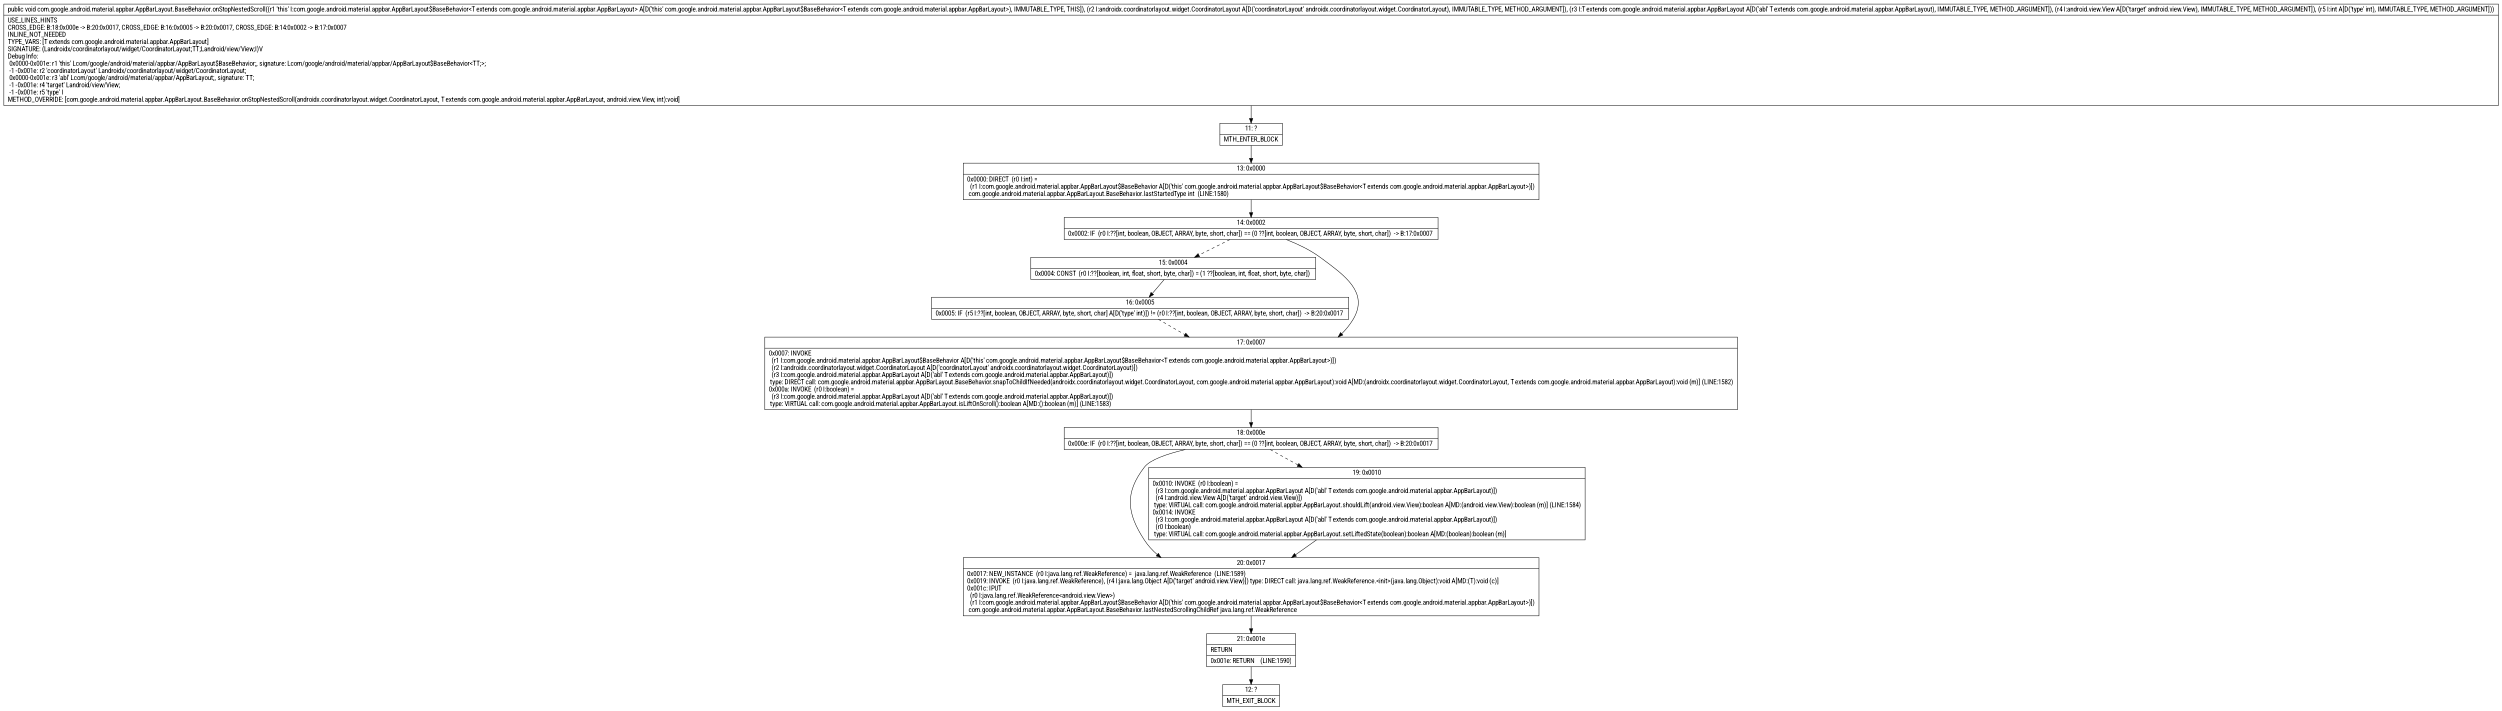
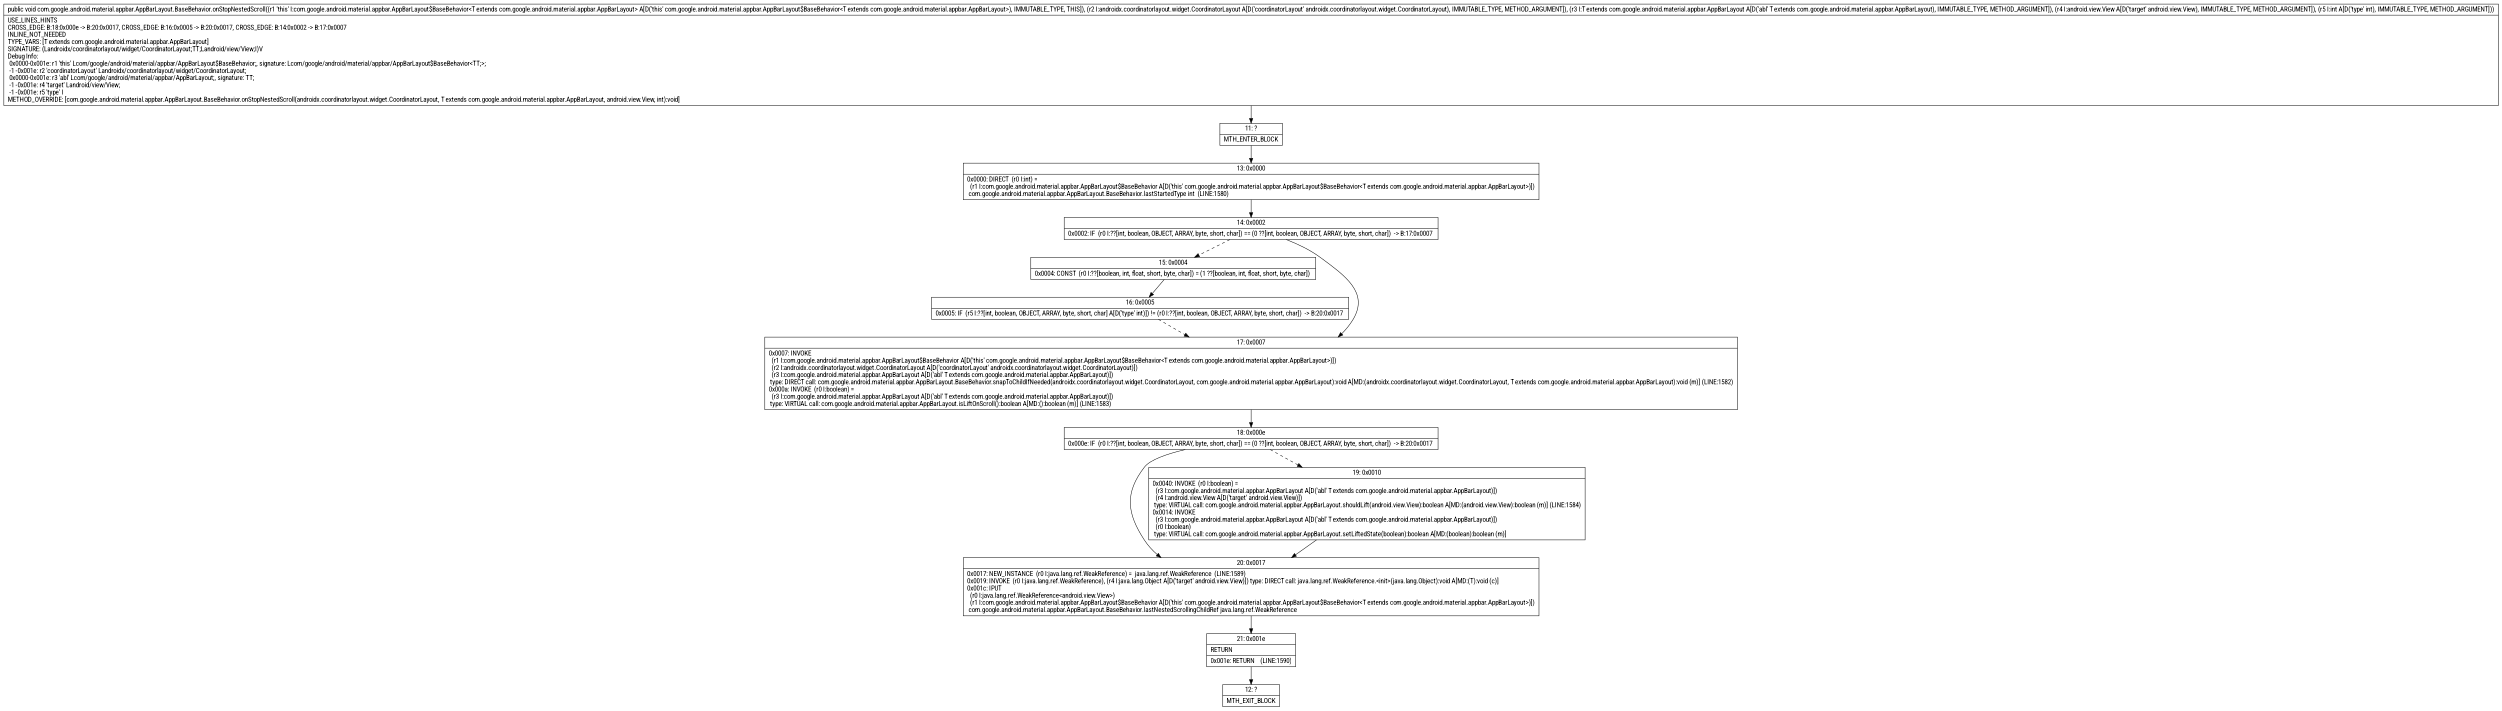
  digraph {
    fontname="Roboto Condensed"
    node [fontname="Roboto Condensed" shape=record]
    edge [fontname="Roboto Condensed"]
    n1 [label="{11\:\ ?|MTH_ENTER_BLOCK\l}"]
    n2 [label="{13\:\ 0x0000|0x0000: DIRECT  (r0 I:int) = \l  (r1 I:com.google.android.material.appbar.AppBarLayout$BaseBehavior A[D('this' com.google.android.material.appbar.AppBarLayout$BaseBehavior\<T extends com.google.android.material.appbar.AppBarLayout\>)])\l com.google.android.material.appbar.AppBarLayout.BaseBehavior.lastStartedType int  (LINE:1580)\l}"]
    n3 [label="{14\:\ 0x0002|0x0002: IF  (r0 I:??[int, boolean, OBJECT, ARRAY, byte, short, char]) == (0 ??[int, boolean, OBJECT, ARRAY, byte, short, char])  \-\> B:17:0x0007 \l}"]
    n4 [label="{15\:\ 0x0004|0x0004: CONST  (r0 I:??[boolean, int, float, short, byte, char]) = (1 ??[boolean, int, float, short, byte, char]) \l}"]
    n5 [label="{17\:\ 0x0007|0x0007: INVOKE  \l  (r1 I:com.google.android.material.appbar.AppBarLayout$BaseBehavior A[D('this' com.google.android.material.appbar.AppBarLayout$BaseBehavior\<T extends com.google.android.material.appbar.AppBarLayout\>)])\l  (r2 I:androidx.coordinatorlayout.widget.CoordinatorLayout A[D('coordinatorLayout' androidx.coordinatorlayout.widget.CoordinatorLayout)])\l  (r3 I:com.google.android.material.appbar.AppBarLayout A[D('abl' T extends com.google.android.material.appbar.AppBarLayout)])\l type: DIRECT call: com.google.android.material.appbar.AppBarLayout.BaseBehavior.snapToChildIfNeeded(androidx.coordinatorlayout.widget.CoordinatorLayout, com.google.android.material.appbar.AppBarLayout):void A[MD:(androidx.coordinatorlayout.widget.CoordinatorLayout, T extends com.google.android.material.appbar.AppBarLayout):void (m)] (LINE:1582)\l0x000a: INVOKE  (r0 I:boolean) = \l  (r3 I:com.google.android.material.appbar.AppBarLayout A[D('abl' T extends com.google.android.material.appbar.AppBarLayout)])\l type: VIRTUAL call: com.google.android.material.appbar.AppBarLayout.isLiftOnScroll():boolean A[MD:():boolean (m)] (LINE:1583)\l}"]
    n6 [label="{16\:\ 0x0005|0x0005: IF  (r5 I:??[int, boolean, OBJECT, ARRAY, byte, short, char] A[D('type' int)]) != (r0 I:??[int, boolean, OBJECT, ARRAY, byte, short, char])  \-\> B:20:0x0017 \l}"]
    n7 [label="{18\:\ 0x000e|0x000e: IF  (r0 I:??[int, boolean, OBJECT, ARRAY, byte, short, char]) == (0 ??[int, boolean, OBJECT, ARRAY, byte, short, char])  \-\> B:20:0x0017 \l}"]
    n8 [label="{20\:\ 0x0017|0x0017: NEW_INSTANCE  (r0 I:java.lang.ref.WeakReference) =  java.lang.ref.WeakReference  (LINE:1589)\l0x0019: INVOKE  (r0 I:java.lang.ref.WeakReference), (r4 I:java.lang.Object A[D('target' android.view.View)]) type: DIRECT call: java.lang.ref.WeakReference.\<init\>(java.lang.Object):void A[MD:(T):void (c)]\l0x001c: IPUT  \l  (r0 I:java.lang.ref.WeakReference\<android.view.View\>)\l  (r1 I:com.google.android.material.appbar.AppBarLayout$BaseBehavior A[D('this' com.google.android.material.appbar.AppBarLayout$BaseBehavior\<T extends com.google.android.material.appbar.AppBarLayout\>)])\l com.google.android.material.appbar.AppBarLayout.BaseBehavior.lastNestedScrollingChildRef java.lang.ref.WeakReference \l}"]
    n9 [label="{21\:\ 0x001e|RETURN\l|0x001e: RETURN    (LINE:1590)\l}"]
    n10 [label="{12\:\ ?|MTH_EXIT_BLOCK\l}"]
-   n11 [label="{19\:\ 0x0010|0x0010: INVOKE  (r0 I:boolean) = \l  (r3 I:com.google.android.material.appbar.AppBarLayout A[D('abl' T extends com.google.android.material.appbar.AppBarLayout)])\l  (r4 I:android.view.View A[D('target' android.view.View)])\l type: VIRTUAL call: com.google.android.material.appbar.AppBarLayout.shouldLift(android.view.View):boolean A[MD:(android.view.View):boolean (m)] (LINE:1584)\l0x0014: INVOKE  \l  (r3 I:com.google.android.material.appbar.AppBarLayout A[D('abl' T extends com.google.android.material.appbar.AppBarLayout)])\l  (r0 I:boolean)\l type: VIRTUAL call: com.google.android.material.appbar.AppBarLayout.setLiftedState(boolean):boolean A[MD:(boolean):boolean (m)]\l}"]
+   n11 [label="{19\:\ 0x0010|0x0040: INVOKE  (r0 I:boolean) = \l  (r3 I:com.google.android.material.appbar.AppBarLayout A[D('abl' T extends com.google.android.material.appbar.AppBarLayout)])\l  (r4 I:android.view.View A[D('target' android.view.View)])\l type: VIRTUAL call: com.google.android.material.appbar.AppBarLayout.shouldLift(android.view.View):boolean A[MD:(android.view.View):boolean (m)] (LINE:1584)\l0x0014: INVOKE  \l  (r3 I:com.google.android.material.appbar.AppBarLayout A[D('abl' T extends com.google.android.material.appbar.AppBarLayout)])\l  (r0 I:boolean)\l type: VIRTUAL call: com.google.android.material.appbar.AppBarLayout.setLiftedState(boolean):boolean A[MD:(boolean):boolean (m)]\l}"]
    n12 [label="{public void com.google.android.material.appbar.AppBarLayout.BaseBehavior.onStopNestedScroll((r1 'this' I:com.google.android.material.appbar.AppBarLayout$BaseBehavior\<T extends com.google.android.material.appbar.AppBarLayout\> A[D('this' com.google.android.material.appbar.AppBarLayout$BaseBehavior\<T extends com.google.android.material.appbar.AppBarLayout\>), IMMUTABLE_TYPE, THIS]), (r2 I:androidx.coordinatorlayout.widget.CoordinatorLayout A[D('coordinatorLayout' androidx.coordinatorlayout.widget.CoordinatorLayout), IMMUTABLE_TYPE, METHOD_ARGUMENT]), (r3 I:T extends com.google.android.material.appbar.AppBarLayout A[D('abl' T extends com.google.android.material.appbar.AppBarLayout), IMMUTABLE_TYPE, METHOD_ARGUMENT]), (r4 I:android.view.View A[D('target' android.view.View), IMMUTABLE_TYPE, METHOD_ARGUMENT]), (r5 I:int A[D('type' int), IMMUTABLE_TYPE, METHOD_ARGUMENT]))  | USE_LINES_HINTS\lCROSS_EDGE: B:18:0x000e \-\> B:20:0x0017, CROSS_EDGE: B:16:0x0005 \-\> B:20:0x0017, CROSS_EDGE: B:14:0x0002 \-\> B:17:0x0007\lINLINE_NOT_NEEDED\lTYPE_VARS: [T extends com.google.android.material.appbar.AppBarLayout]\lSIGNATURE: (Landroidx\/coordinatorlayout\/widget\/CoordinatorLayout;TT;Landroid\/view\/View;I)V\lDebug Info:\l  0x0000\-0x001e: r1 'this' Lcom\/google\/android\/material\/appbar\/AppBarLayout$BaseBehavior;, signature: Lcom\/google\/android\/material\/appbar\/AppBarLayout$BaseBehavior\<TT;\>;\l  \-1 \-0x001e: r2 'coordinatorLayout' Landroidx\/coordinatorlayout\/widget\/CoordinatorLayout;\l  0x0000\-0x001e: r3 'abl' Lcom\/google\/android\/material\/appbar\/AppBarLayout;, signature: TT;\l  \-1 \-0x001e: r4 'target' Landroid\/view\/View;\l  \-1 \-0x001e: r5 'type' I\lMETHOD_OVERRIDE: [com.google.android.material.appbar.AppBarLayout.BaseBehavior.onStopNestedScroll(androidx.coordinatorlayout.widget.CoordinatorLayout, T extends com.google.android.material.appbar.AppBarLayout, android.view.View, int):void]\l}"]
    n1 -> n2
    n2 -> n3
    n3 -> n4 [style=dashed]
    n3 -> n5
    n4 -> n6
    n5 -> n7
    n6 -> n5 [style=dashed]
    n7 -> n8
    n7 -> n11 [style=dashed]
    n8 -> n9
    n9 -> n10
    n11 -> n8
    n12 -> n1
  }
